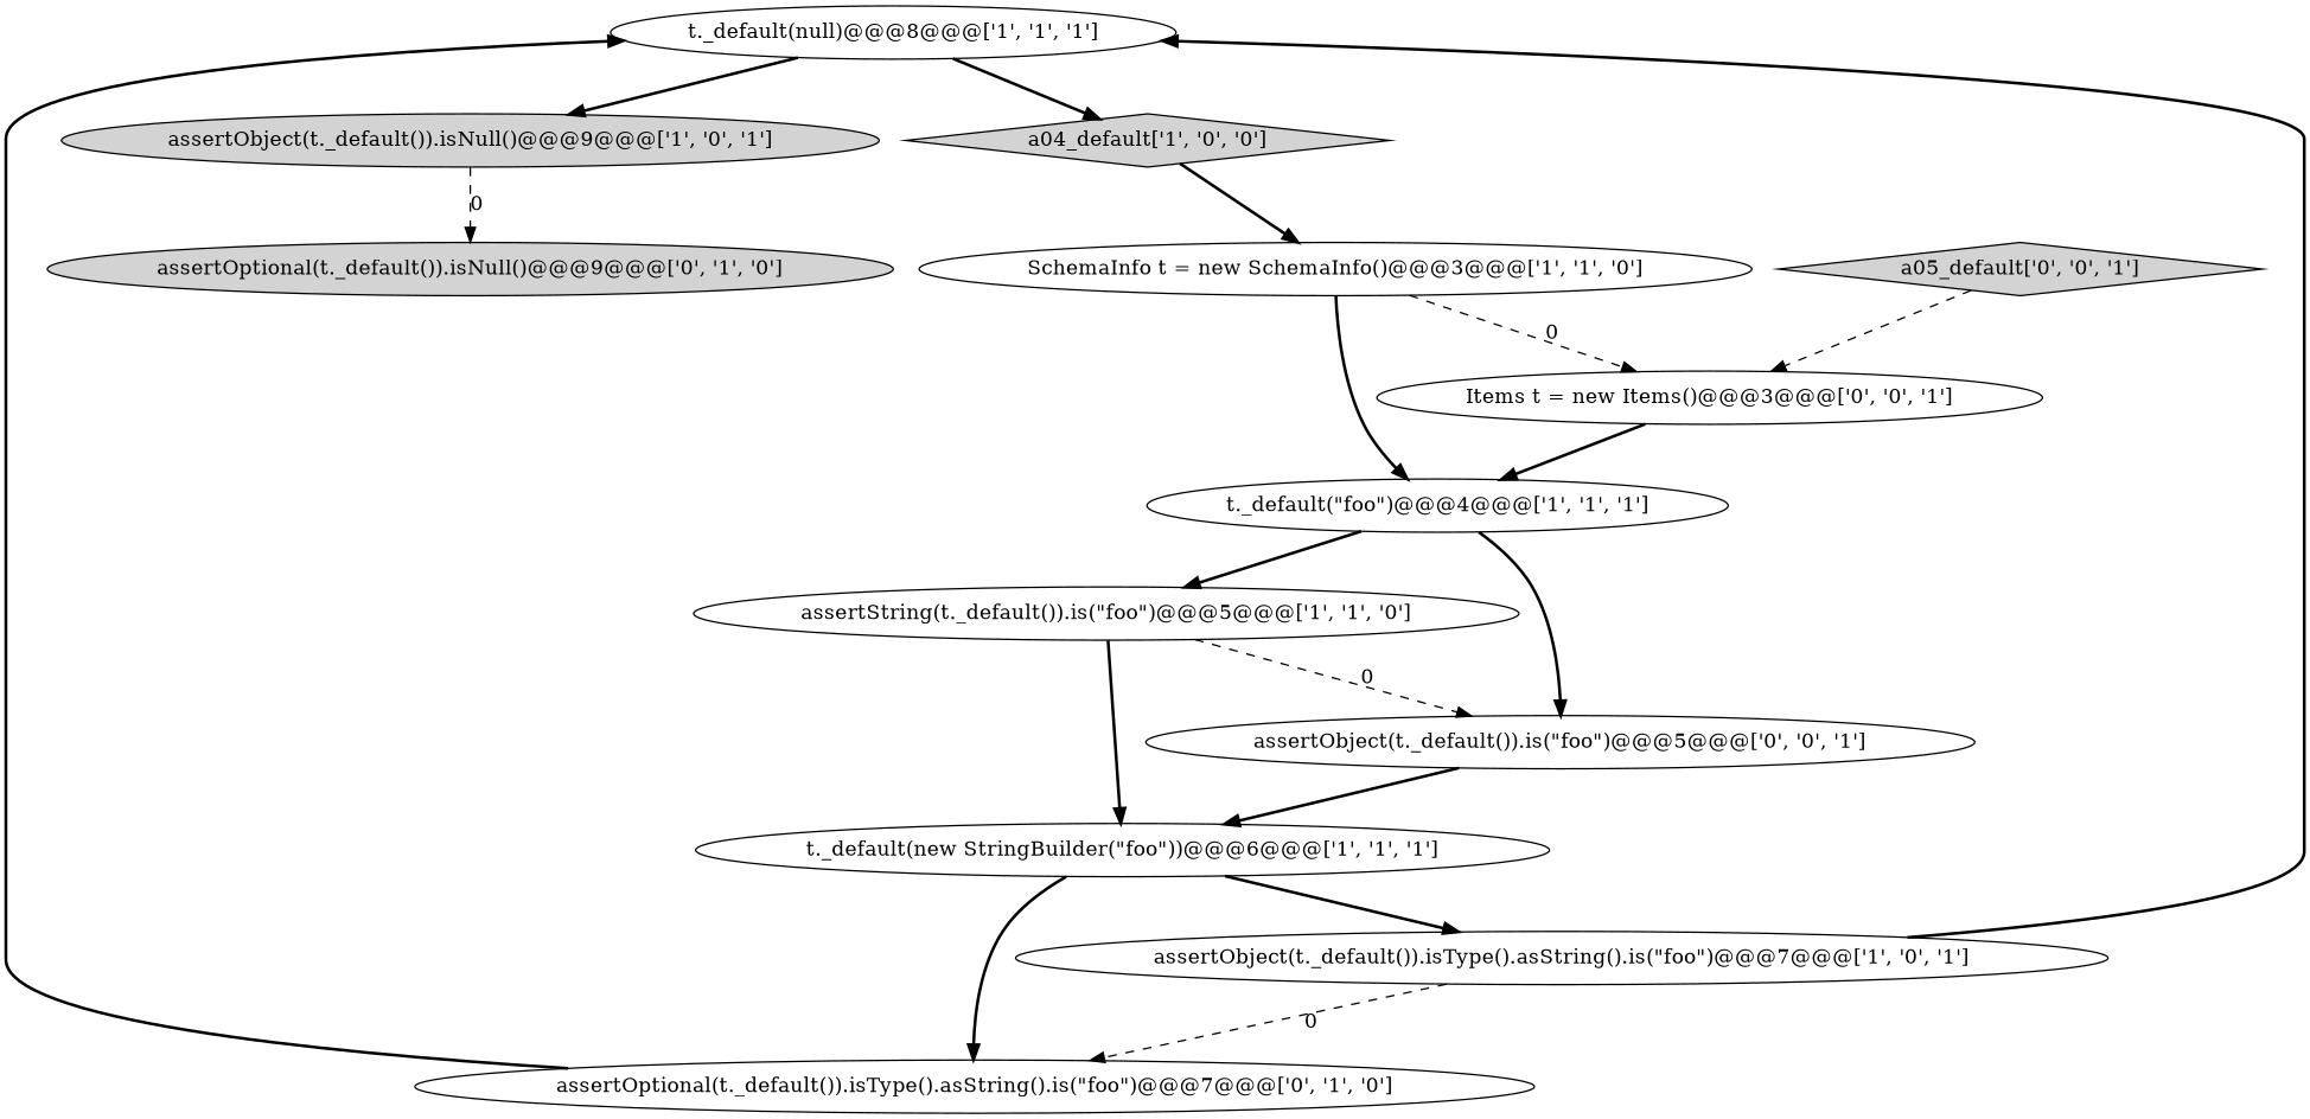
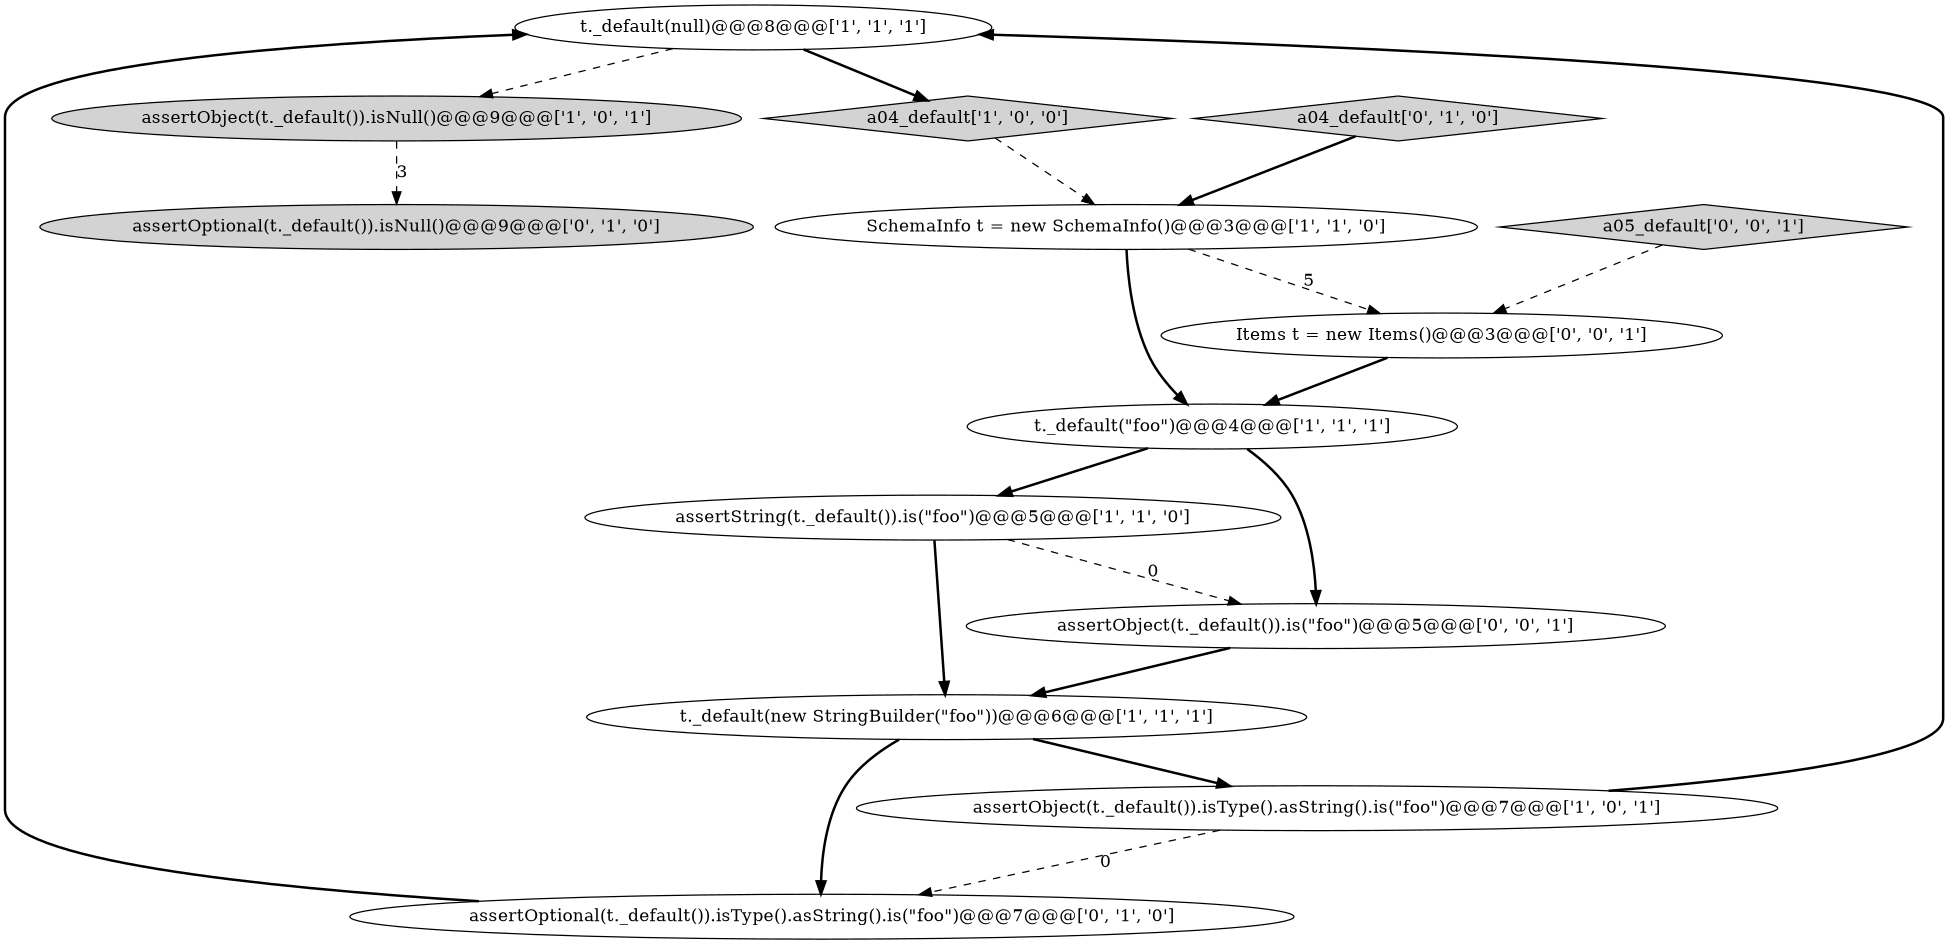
  digraph {
    node [fillcolor=white shape=ellipse style=filled]
    edge [style=bold]
    n1 [fillcolor=lightgray label="assertOptional(t._default()).isNull()@@@9@@@['0', '1', '0']"]
    n2 [label="assertOptional(t._default()).isType().asString().is(\"foo\")@@@7@@@['0', '1', '0']"]
    n3 [label="t._default(null)@@@8@@@['1', '1', '1']"]
    n4 [fillcolor=lightgray label="a04_default['1', '0', '0']" shape=diamond]
    n5 [fillcolor=lightgray label="assertObject(t._default()).isNull()@@@9@@@['1', '0', '1']"]
    n6 [label="assertString(t._default()).is(\"foo\")@@@5@@@['1', '1', '0']"]
    n7 [label="assertObject(t._default()).is(\"foo\")@@@5@@@['0', '0', '1']"]
    n8 [label="t._default(new StringBuilder(\"foo\"))@@@6@@@['1', '1', '1']"]
    n9 [label="assertObject(t._default()).isType().asString().is(\"foo\")@@@7@@@['1', '0', '1']"]
    n10 [label="Items t = new Items()@@@3@@@['0', '0', '1']"]
    n11 [label="t._default(\"foo\")@@@4@@@['1', '1', '1']"]
+   n12 [fillcolor=lightgray label="a04_default['0', '1', '0']" shape=diamond]
    n13 [label="SchemaInfo t = new SchemaInfo()@@@3@@@['1', '1', '0']"]
    n14 [fillcolor=lightgray label="a05_default['0', '0', '1']" shape=diamond]
    n2 -> n3
    n3 -> n4
-   n3 -> n5
-   n4 -> n13
-   n5 -> n1 [label=0 style=dashed]
+   n3 -> n5 [style=dashed]
+   n4 -> n13 [style=dashed]
+   n5 -> n1 [label=3 style=dashed]
    n6 -> n7 [label=0 style=dashed]
    n6 -> n8
    n7 -> n8
    n8 -> n2
    n8 -> n9
    n9 -> n2 [label=0 style=dashed]
    n9 -> n3
    n10 -> n11
    n11 -> n6
    n11 -> n7
-   n13 -> n10 [label=0 style=dashed]
+   n12 -> n13
+   n13 -> n10 [label=5 style=dashed]
    n13 -> n11
    n14 -> n10 [style=dashed]
  }
